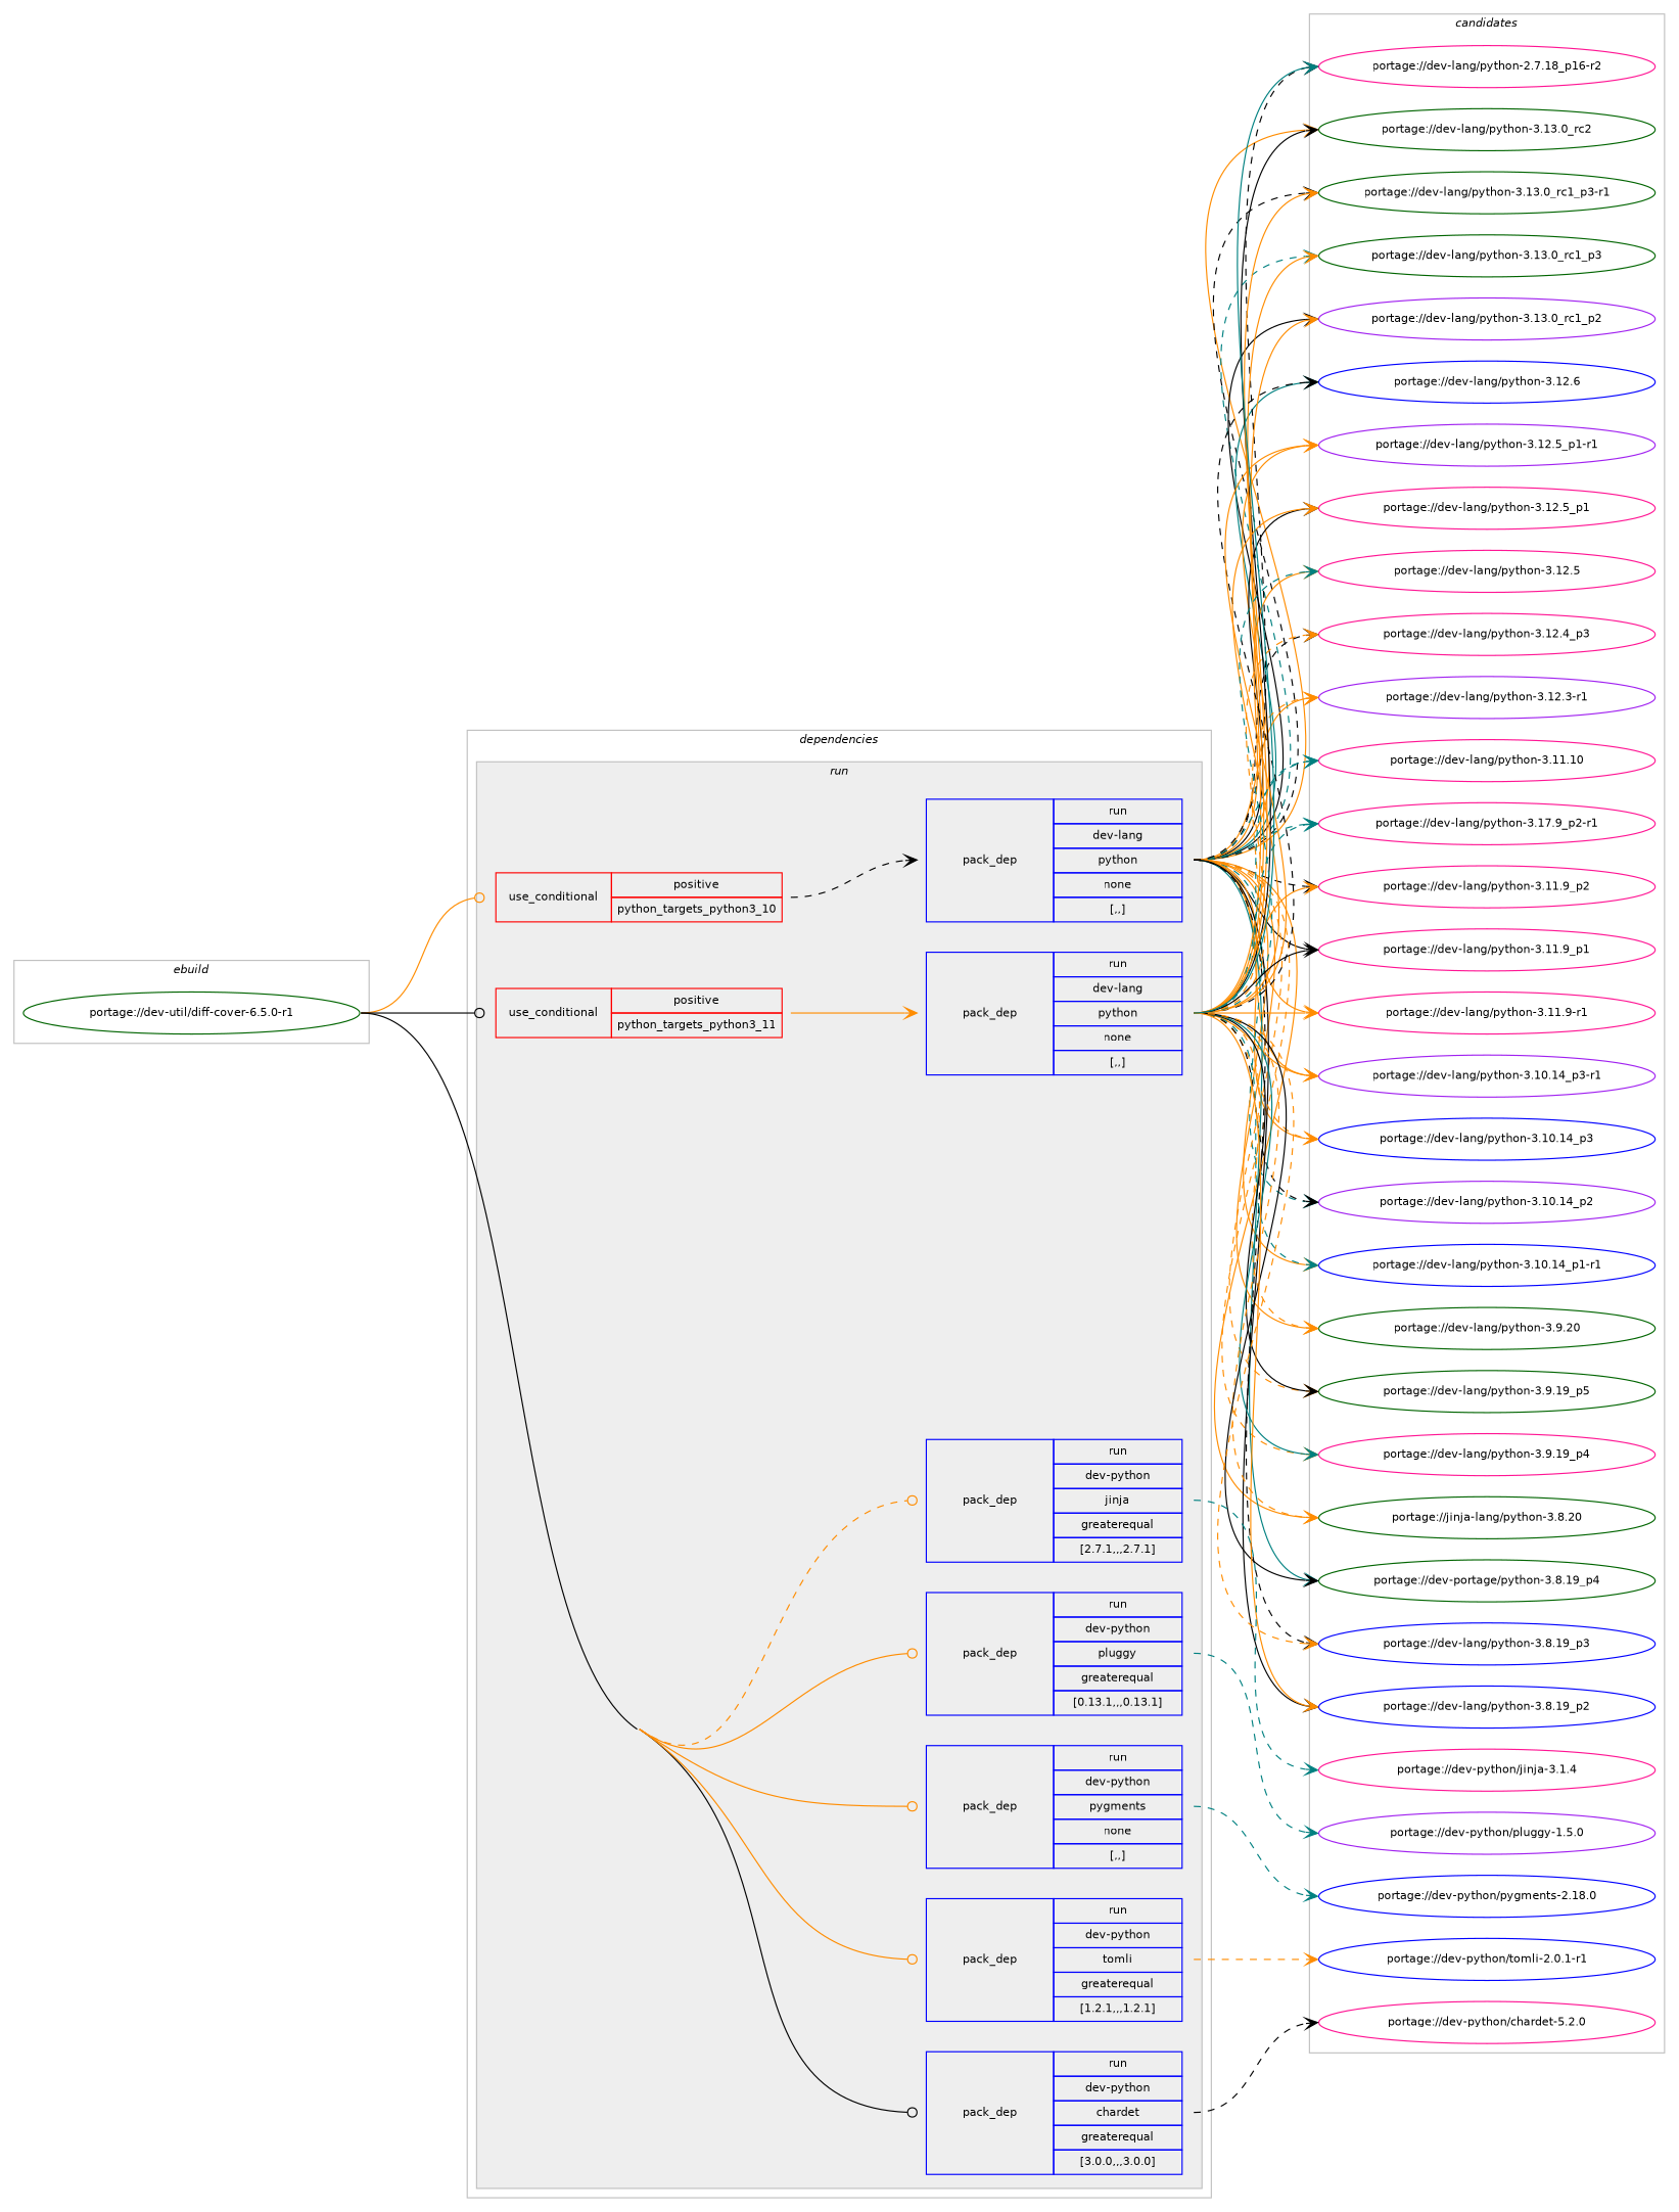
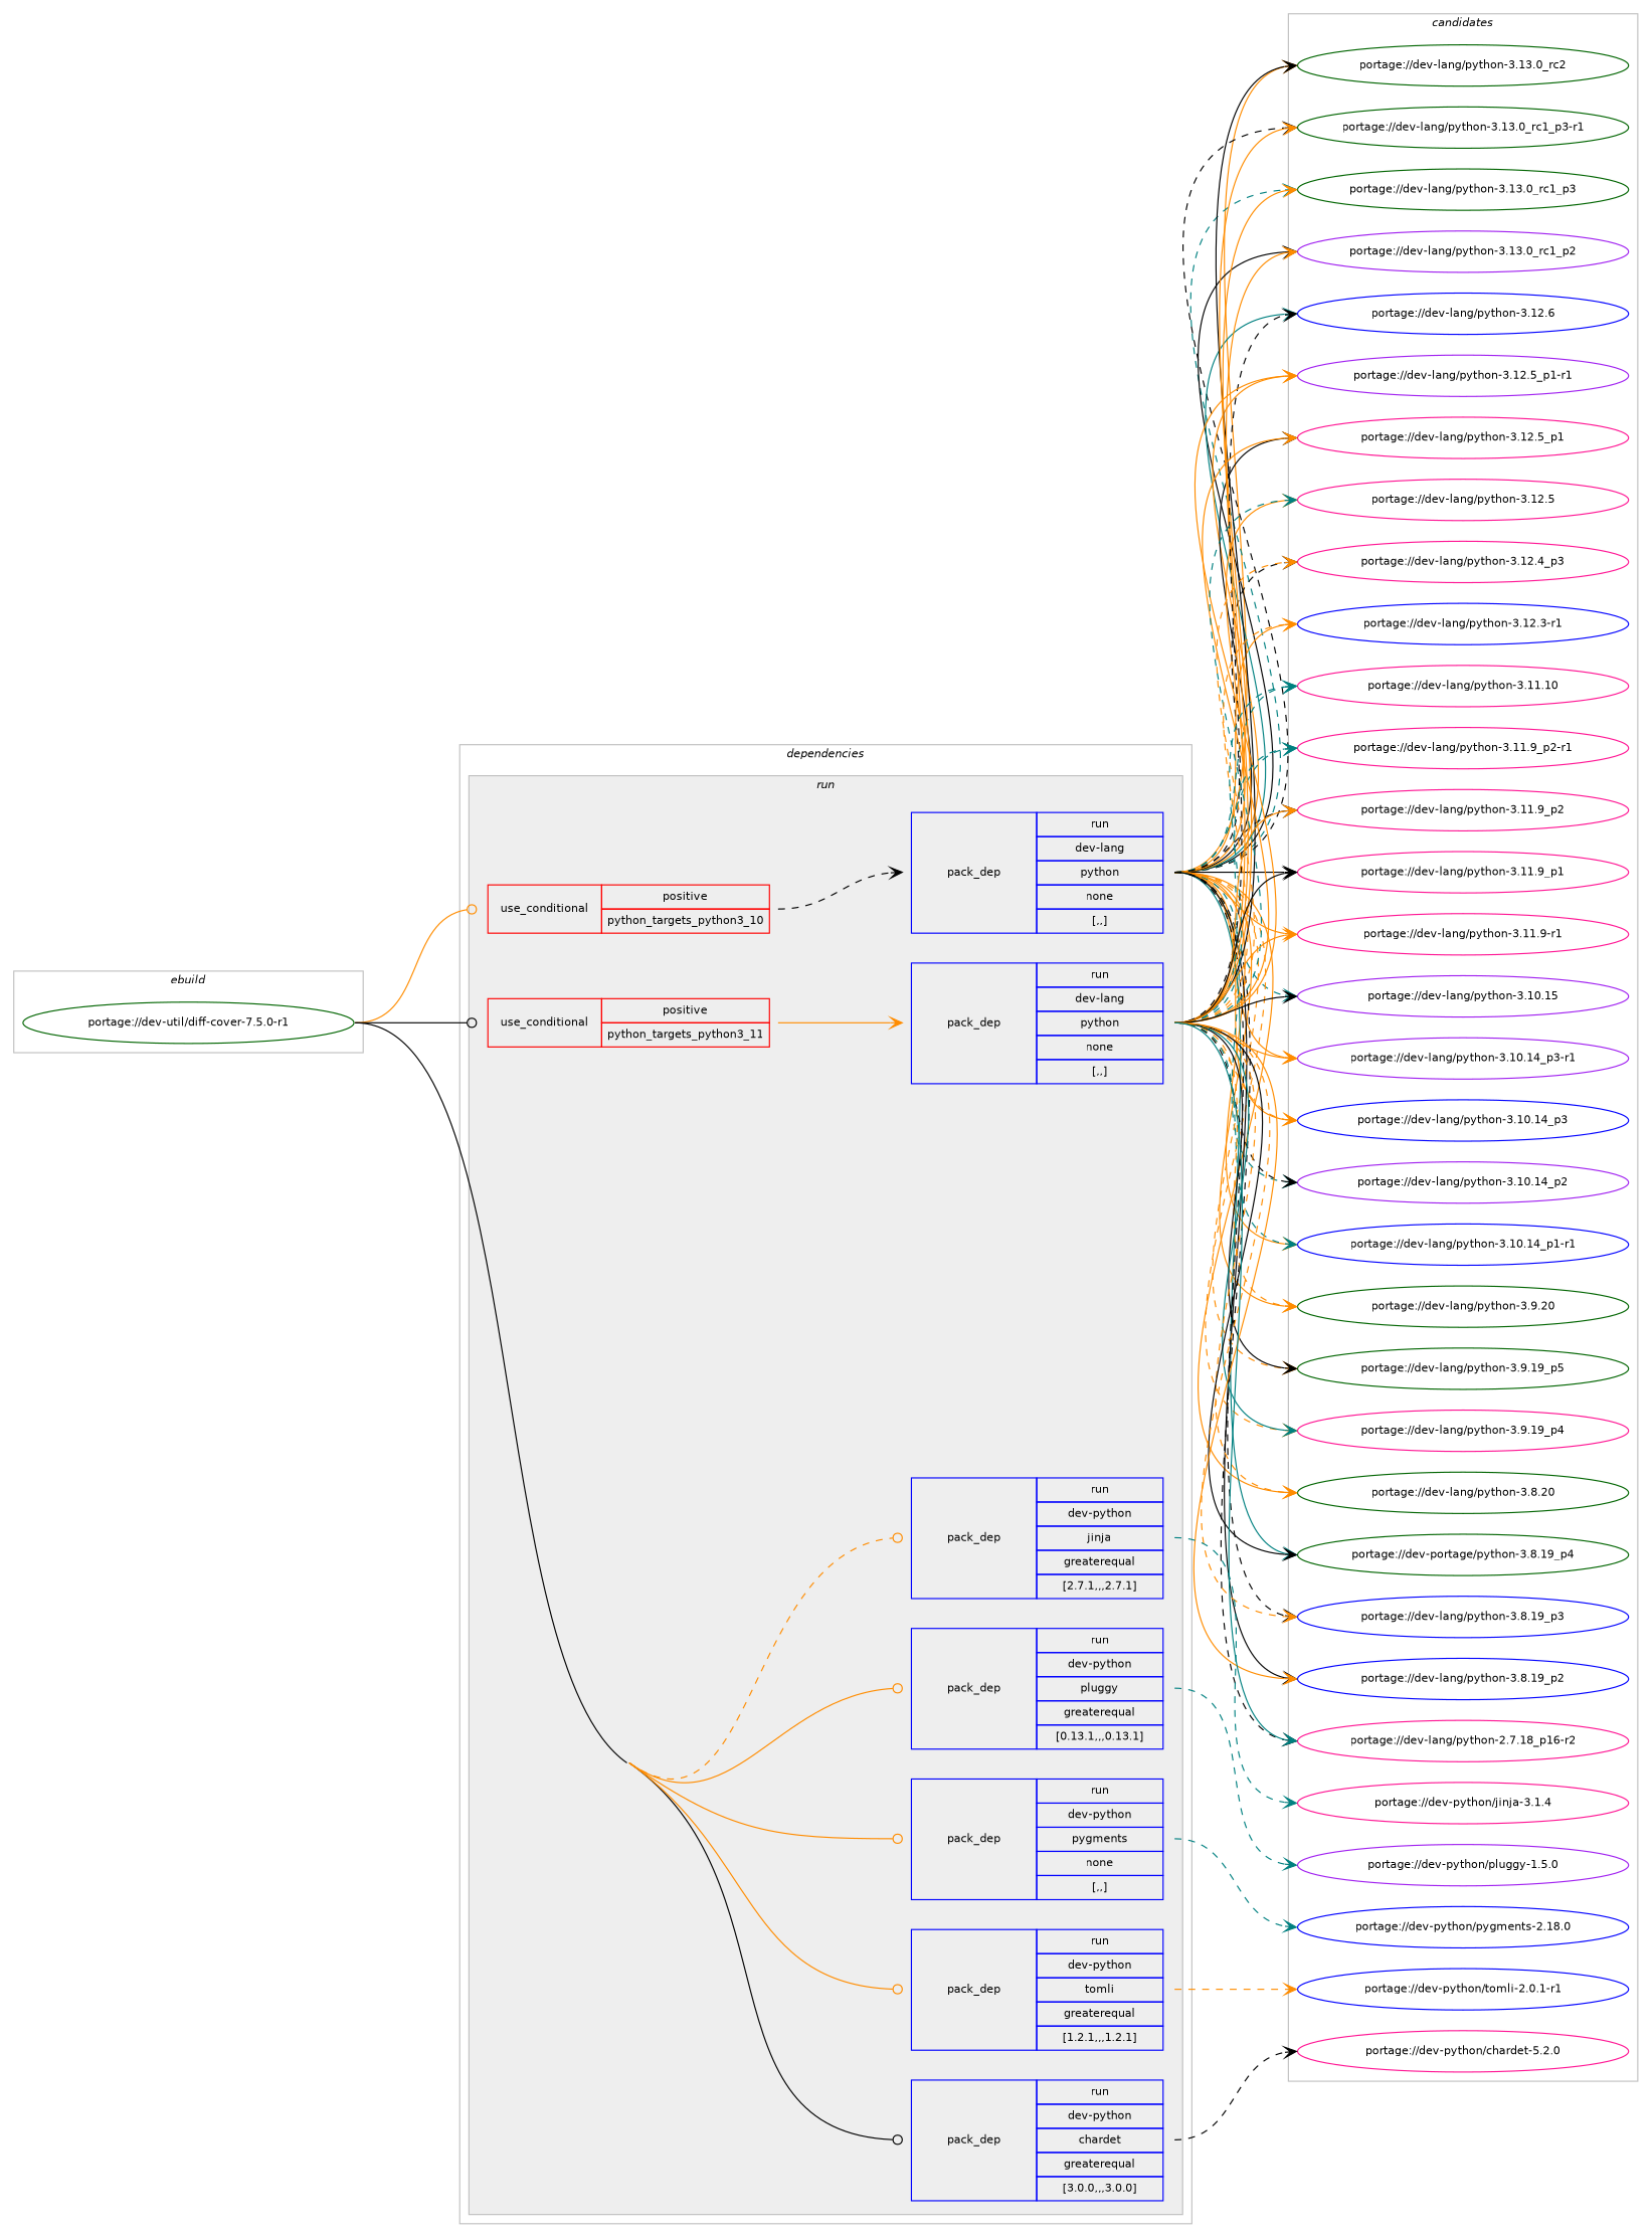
  digraph {
    compound=true
    concentrate=true
    fontname=Helvetica
    fontsize=10
    newrank=true
    rankdir=LR
    ranksep=1.5
    node [color=blue fontname=Helvetica fontsize=10]
    edge [arrowhead=vee color=darkorange headport=w style=solid tailport=e weight=100]
-   n1 [color=darkgreen label="portage://dev-util/diff-cover-6.5.0-r1" width=4]
+   n1 [color=darkgreen label="portage://dev-util/diff-cover-7.5.0-r1" width=4]
    n2 [label=<<TABLE BORDER="0" CELLBORDER="1" CELLSPACING="0" CELLPADDING="4" WIDTH="220"><TR><TD ROWSPAN="6" CELLPADDING="30">pack_dep</TD></TR><TR><TD WIDTH="110">run</TD></TR><TR><TD>dev-lang</TD></TR><TR><TD>python</TD></TR><TR><TD>none</TD></TR><TR><TD>[,,]</TD></TR></TABLE>> shape=none]
    n3 [color=red label=<<TABLE BORDER="0" CELLBORDER="1" CELLSPACING="0" CELLPADDING="4"><TR><TD ROWSPAN="3" CELLPADDING="10">use_conditional</TD></TR><TR><TD>positive</TD></TR><TR><TD>python_targets_python3_10</TD></TR></TABLE>> shape=none]
    n4 [label=<<TABLE BORDER="0" CELLBORDER="1" CELLSPACING="0" CELLPADDING="4" WIDTH="220"><TR><TD ROWSPAN="6" CELLPADDING="30">pack_dep</TD></TR><TR><TD WIDTH="110">run</TD></TR><TR><TD>dev-lang</TD></TR><TR><TD>python</TD></TR><TR><TD>none</TD></TR><TR><TD>[,,]</TD></TR></TABLE>> shape=none]
    n5 [color=red label=<<TABLE BORDER="0" CELLBORDER="1" CELLSPACING="0" CELLPADDING="4"><TR><TD ROWSPAN="3" CELLPADDING="10">use_conditional</TD></TR><TR><TD>positive</TD></TR><TR><TD>python_targets_python3_11</TD></TR></TABLE>> shape=none]
    n6 [label=<<TABLE BORDER="0" CELLBORDER="1" CELLSPACING="0" CELLPADDING="4" WIDTH="220"><TR><TD ROWSPAN="6" CELLPADDING="30">pack_dep</TD></TR><TR><TD WIDTH="110">run</TD></TR><TR><TD>dev-python</TD></TR><TR><TD>chardet</TD></TR><TR><TD>greaterequal</TD></TR><TR><TD>[3.0.0,,,3.0.0]</TD></TR></TABLE>> shape=none]
    n7 [label=<<TABLE BORDER="0" CELLBORDER="1" CELLSPACING="0" CELLPADDING="4" WIDTH="220"><TR><TD ROWSPAN="6" CELLPADDING="30">pack_dep</TD></TR><TR><TD WIDTH="110">run</TD></TR><TR><TD>dev-python</TD></TR><TR><TD>jinja</TD></TR><TR><TD>greaterequal</TD></TR><TR><TD>[2.7.1,,,2.7.1]</TD></TR></TABLE>> shape=none]
    n8 [label=<<TABLE BORDER="0" CELLBORDER="1" CELLSPACING="0" CELLPADDING="4" WIDTH="220"><TR><TD ROWSPAN="6" CELLPADDING="30">pack_dep</TD></TR><TR><TD WIDTH="110">run</TD></TR><TR><TD>dev-python</TD></TR><TR><TD>pluggy</TD></TR><TR><TD>greaterequal</TD></TR><TR><TD>[0.13.1,,,0.13.1]</TD></TR></TABLE>> shape=none]
    n9 [label=<<TABLE BORDER="0" CELLBORDER="1" CELLSPACING="0" CELLPADDING="4" WIDTH="220"><TR><TD ROWSPAN="6" CELLPADDING="30">pack_dep</TD></TR><TR><TD WIDTH="110">run</TD></TR><TR><TD>dev-python</TD></TR><TR><TD>pygments</TD></TR><TR><TD>none</TD></TR><TR><TD>[,,]</TD></TR></TABLE>> shape=none]
    n10 [label=<<TABLE BORDER="0" CELLBORDER="1" CELLSPACING="0" CELLPADDING="4" WIDTH="220"><TR><TD ROWSPAN="6" CELLPADDING="30">pack_dep</TD></TR><TR><TD WIDTH="110">run</TD></TR><TR><TD>dev-python</TD></TR><TR><TD>tomli</TD></TR><TR><TD>greaterequal</TD></TR><TR><TD>[1.2.1,,,1.2.1]</TD></TR></TABLE>> shape=none]
    n11 [color=darkgreen label="portage://dev-lang/python-3.13.0_rc2" width=4]
    n12 [color=darkgreen label="portage://dev-lang/python-3.13.0_rc1_p3-r1" width=4]
    n13 [color=darkgreen label="portage://dev-lang/python-3.13.0_rc1_p3" width=4]
    n14 [color=purple label="portage://dev-lang/python-3.13.0_rc1_p2" width=4]
    n15 [label="portage://dev-lang/python-3.12.6" width=4]
    n16 [color=purple label="portage://dev-lang/python-3.12.5_p1-r1" width=4]
    n17 [color=deeppink label="portage://dev-lang/python-3.12.5_p1" width=4]
    n18 [color=deeppink label="portage://dev-lang/python-3.12.5" width=4]
    n19 [color=deeppink label="portage://dev-lang/python-3.12.4_p3" width=4]
-   n20 [color=purple label="portage://dev-lang/python-3.12.3-r1" width=4]
+   n20 [label="portage://dev-lang/python-3.12.3-r1" width=4]
    n21 [color=deeppink label="portage://dev-lang/python-3.11.10" width=4]
-   n22 [color=deeppink label="portage://dev-lang/python-3.17.9_p2-r1" width=4]
+   n22 [color=deeppink label="portage://dev-lang/python-3.11.9_p2-r1" width=4]
    n23 [color=deeppink label="portage://dev-lang/python-3.11.9_p2" width=4]
    n24 [color=deeppink label="portage://dev-lang/python-3.11.9_p1" width=4]
    n25 [color=deeppink label="portage://dev-lang/python-3.11.9-r1" width=4]
+   n26 [color=purple label="portage://dev-lang/python-3.10.15" width=4]
    n27 [color=purple label="portage://dev-lang/python-3.10.14_p3-r1" width=4]
    n28 [label="portage://dev-lang/python-3.10.14_p3" width=4]
    n29 [color=purple label="portage://dev-lang/python-3.10.14_p2" width=4]
    n30 [label="portage://dev-lang/python-3.10.14_p1-r1" width=4]
    n31 [color=darkgreen label="portage://dev-lang/python-3.9.20" width=4]
    n32 [color=darkgreen label="portage://dev-lang/python-3.9.19_p5" width=4]
    n33 [color=deeppink label="portage://dev-lang/python-3.9.19_p4" width=4]
-   n34 [color=darkgreen label="portage://jinja-lang/python-3.8.20" width=4]
+   n34 [color=darkgreen label="portage://dev-lang/python-3.8.20" width=4]
    n35 [color=darkgreen label="portage://dev-portage/python-3.8.19_p4" width=4]
    n36 [label="portage://dev-lang/python-3.8.19_p3" width=4]
    n37 [label="portage://dev-lang/python-3.8.19_p2" width=4]
    n38 [color=deeppink label="portage://dev-lang/python-2.7.18_p16-r2" width=4]
    n39 [color=deeppink label="portage://dev-python/chardet-5.2.0" width=4]
    n40 [color=purple label="portage://dev-python/pluggy-1.5.0" width=4]
    n41 [color=deeppink label="portage://dev-python/jinja-3.1.4" width=4]
    n42 [label="portage://dev-python/pygments-2.18.0" width=4]
    n43 [label="portage://dev-python/tomli-2.0.1-r1" width=4]
    subgraph cluster_1 {
      color=gray
      label=<<i>ebuild</i>>
      n1
    }
    subgraph cluster_2 {
      color=gray
      label=<<i>dependencies</i>>
      subgraph cluster_3 {
        color=gray
        fillcolor="#eeeeee"
        label=<<i>compile</i>>
        style=filled
      }
      subgraph cluster_4 {
        color=gray
        fillcolor="#eeeeee"
        label=<<i>compile and run</i>>
        style=filled
      }
      subgraph cluster_5 {
        color=gray
        fillcolor="#eeeeee"
        label=<<i>run</i>>
        style=filled
        subgraph sub_6 {
          color=gray
          fillcolor="#eeeeee"
          label=<<i>run</i>>
          style=filled
          n3
          subgraph sub_7 {
            color=gray
            fillcolor="#eeeeee"
            label=<<i>run</i>>
            style=filled
            n2
          }
        }
        subgraph sub_8 {
          color=gray
          fillcolor="#eeeeee"
          label=<<i>run</i>>
          style=filled
          n5
          subgraph sub_9 {
            color=gray
            fillcolor="#eeeeee"
            label=<<i>run</i>>
            style=filled
            n4
          }
        }
        subgraph sub_10 {
          color=gray
          fillcolor="#eeeeee"
          label=<<i>run</i>>
          style=filled
          n6
        }
        subgraph sub_11 {
          color=gray
          fillcolor="#eeeeee"
          label=<<i>run</i>>
          style=filled
          n7
        }
        subgraph sub_12 {
          color=gray
          fillcolor="#eeeeee"
          label=<<i>run</i>>
          style=filled
          n8
        }
        subgraph sub_13 {
          color=gray
          fillcolor="#eeeeee"
          label=<<i>run</i>>
          style=filled
          n9
        }
        subgraph sub_14 {
          color=gray
          fillcolor="#eeeeee"
          label=<<i>run</i>>
          style=filled
          n10
        }
      }
    }
    subgraph cluster_15 {
      color=gray
      label=<<i>candidates</i>>
      rank=same
      subgraph sub_16 {
        color=black
        label=<<i>candidates</i>>
        nodesep=1
        rank=same
        n11
        n12
        n13
        n14
        n15
        n16
        n17
        n18
        n19
        n20
        n21
        n22
        n23
        n24
        n25
+       n26
        n27
        n28
        n29
        n30
        n31
        n32
        n33
        n34
        n35
        n36
        n37
        n38
      }
      subgraph sub_17 {
        color=black
        label=<<i>candidates</i>>
        nodesep=1
        rank=same
        n11
        n12
        n13
        n14
        n15
        n16
        n17
        n18
        n19
        n20
        n21
        n22
        n23
        n24
        n25
+       n26
        n27
        n28
        n29
        n30
        n31
        n32
        n33
        n34
        n35
        n36
        n37
        n38
      }
      subgraph sub_18 {
        color=black
        label=<<i>candidates</i>>
        nodesep=1
        rank=same
        n39
      }
      subgraph sub_19 {
        color=black
        label=<<i>candidates</i>>
        nodesep=1
        rank=same
        n40
      }
      subgraph sub_20 {
        color=black
        label=<<i>candidates</i>>
        nodesep=1
        rank=same
        n41
      }
      subgraph sub_21 {
        color=black
        label=<<i>candidates</i>>
        nodesep=1
        rank=same
        n42
      }
      subgraph sub_22 {
        color=black
        label=<<i>candidates</i>>
        nodesep=1
        rank=same
        n43
      }
    }
    n1 -> n3 [arrowhead=odot weight=20]
    n1 -> n5 [arrowhead=odot color=black weight=20]
    n1 -> n6 [arrowhead=odot color=black weight=20]
    n1 -> n7 [arrowhead=odot style=dashed weight=20]
    n1 -> n8 [arrowhead=odot weight=20]
    n1 -> n9 [arrowhead=odot weight=20]
    n1 -> n10 [arrowhead=odot weight=20]
    n2 -> n11
    n2 -> n12 [color=black style=dashed]
    n2 -> n13 [color=teal style=dashed]
    n2 -> n14 [color=black]
    n2 -> n15 [color=teal]
    n2 -> n16
    n2 -> n17 [color=black]
    n2 -> n18
    n2 -> n19 [color=black style=dashed]
    n2 -> n20
    n2 -> n21 [color=teal style=dashed]
    n2 -> n22 [color=teal style=dashed]
    n2 -> n23 [color=black style=dashed]
    n2 -> n24 [color=black]
    n2 -> n25
+   n2 -> n26 [color=teal style=dashed]
    n2 -> n27
    n2 -> n28
    n2 -> n29 [color=teal style=dashed]
    n2 -> n30
    n2 -> n31
    n2 -> n32 [style=dashed]
    n2 -> n33 [style=dashed]
    n2 -> n34
    n2 -> n35 [color=teal]
    n2 -> n36 [color=black style=dashed]
    n2 -> n37 [color=black]
    n2 -> n38 [color=black style=dashed]
    n3 -> n2 [color=black style=dashed weight=20]
    n4 -> n11 [color=black]
    n4 -> n12
    n4 -> n13
    n4 -> n14
    n4 -> n15 [color=black style=dashed]
    n4 -> n16
    n4 -> n17
    n4 -> n18 [color=teal style=dashed]
    n4 -> n19 [style=dashed]
    n4 -> n20 [style=dashed]
    n4 -> n21 [color=teal style=dashed]
    n4 -> n22 [color=teal style=dashed]
    n4 -> n23
    n4 -> n24 [color=black]
    n4 -> n25
+   n4 -> n26 [color=black]
    n4 -> n27
    n4 -> n28 [style=dashed]
    n4 -> n29 [color=black style=dashed]
    n4 -> n30 [color=teal style=dashed]
    n4 -> n31 [style=dashed]
    n4 -> n32 [color=black]
    n4 -> n33 [color=teal]
    n4 -> n34 [style=dashed]
    n4 -> n35 [color=black]
    n4 -> n36 [style=dashed]
    n4 -> n37
    n4 -> n38 [color=teal]
    n5 -> n4 [weight=20]
    n6 -> n39 [color=black style=dashed]
    n7 -> n41 [color=teal style=dashed]
    n8 -> n40 [color=teal style=dashed]
    n9 -> n42 [color=teal style=dashed]
    n10 -> n43 [style=dashed]
  }
